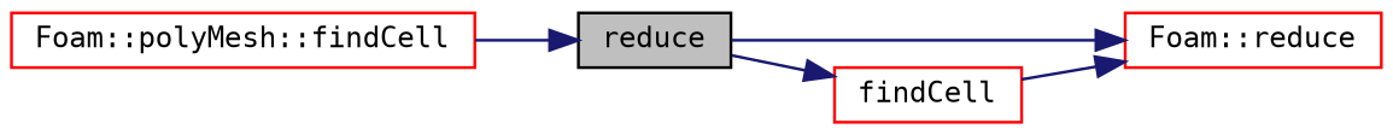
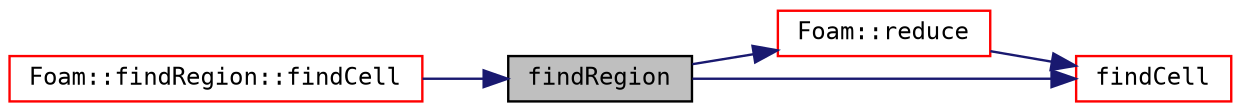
  digraph {
    fontname="DejaVu Sans Mono"
    rankdir=LR
    node [color=red fontname="DejaVu Sans Mono" fontsize=10 shape=record]
    edge [color=midnightblue fontname="DejaVu Sans Mono" fontsize=10 labelfontname=Helvetica labelfontsize=10 style=solid]
-   n1 [color=black fillcolor=grey75 fontcolor=black height=0.2 label=reduce style=filled width=0.4]
+   n1 [color=black fillcolor=grey75 fontcolor=black height=0.2 label=findRegion style=filled width=0.4]
    n2 [height=0.2 label="Foam::reduce" width=0.4]
    n3 [height=0.2 label=findCell width=0.4]
-   n4 [height=0.2 label="Foam::polyMesh::findCell" width=0.4]
+   n4 [height=0.2 label="Foam::findRegion::findCell" width=0.4]
    n1 -> n2
    n1 -> n3
-   n3 -> n2
+   n2 -> n3
    n4 -> n1
  }
